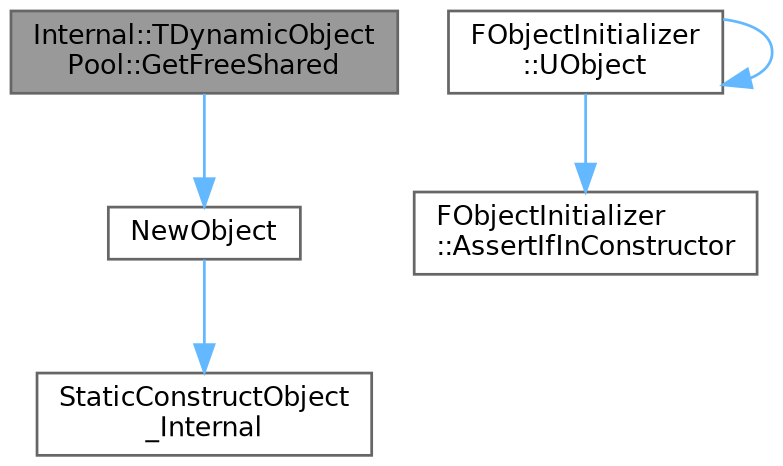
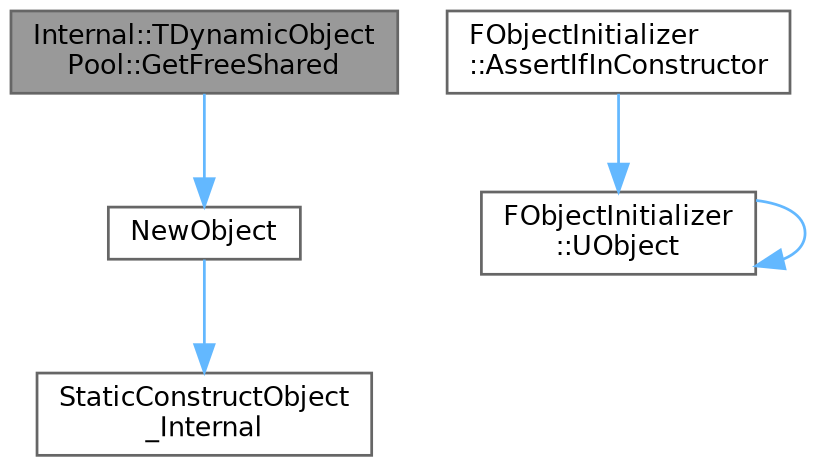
  digraph {
    rankdir=TB
    node [color=grey40 fillcolor=white fontname=Helvetica fontsize=10 shape=box style=filled]
    edge [color=steelblue1 fontname=Helvetica fontsize=10 labelfontname=Helvetica labelfontsize=10 style=solid]
    n1 [color=gray40 fillcolor=grey60 fontcolor=black height=0.2 label="Internal::TDynamicObject\lPool::GetFreeShared" width=0.4]
    n2 [height=0.2 label=NewObject width=0.4]
    n3 [height=0.2 label="StaticConstructObject\l_Internal" width=0.4]
    n4 [height=0.2 label="FObjectInitializer\l::AssertIfInConstructor" width=0.4]
    n5 [height=0.2 label="FObjectInitializer\l::UObject" width=0.4]
    n1 -> n2
    n2 -> n3
-   n5 -> n4
+   n4 -> n5
    n5 -> n5
  }
